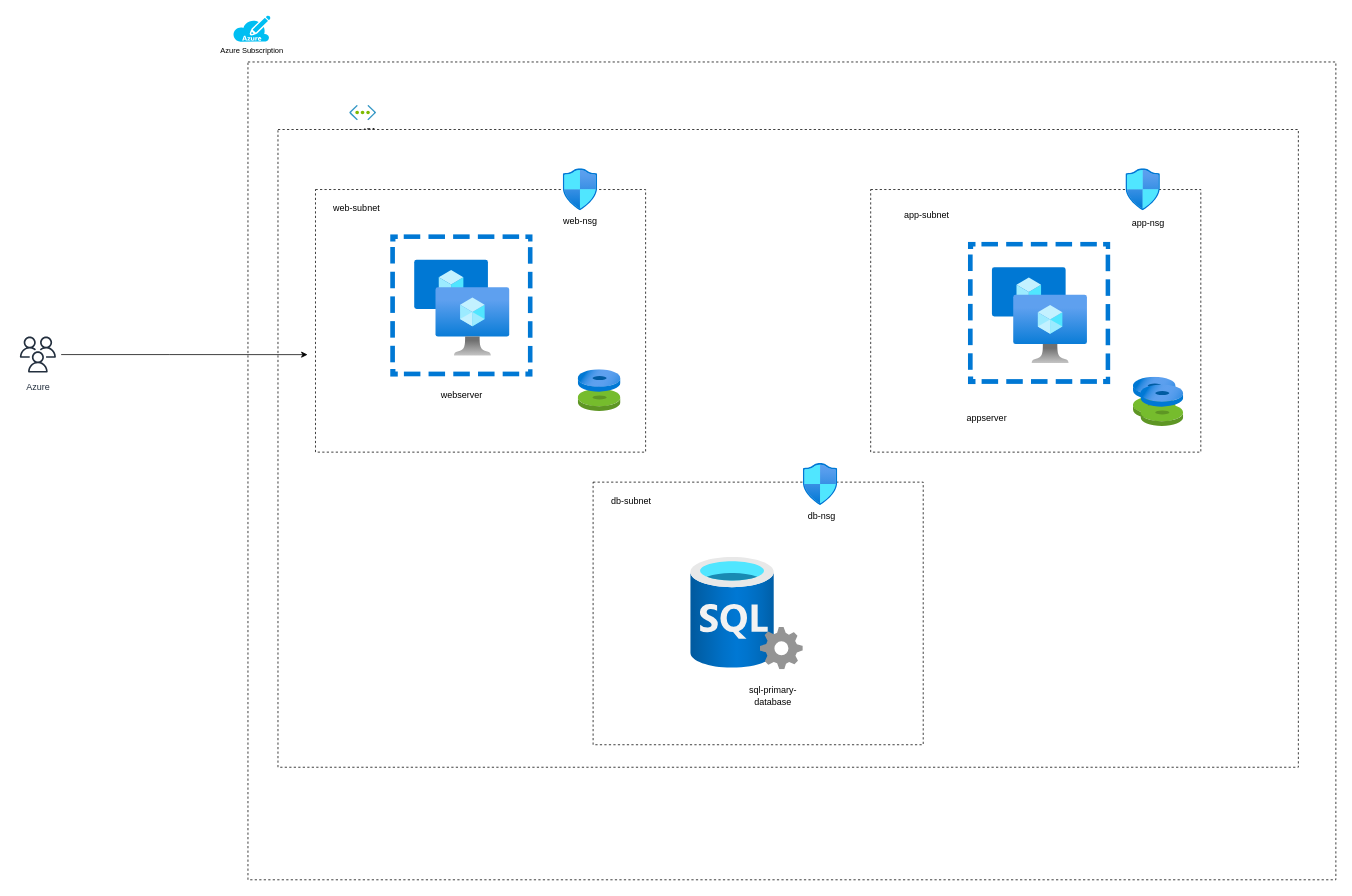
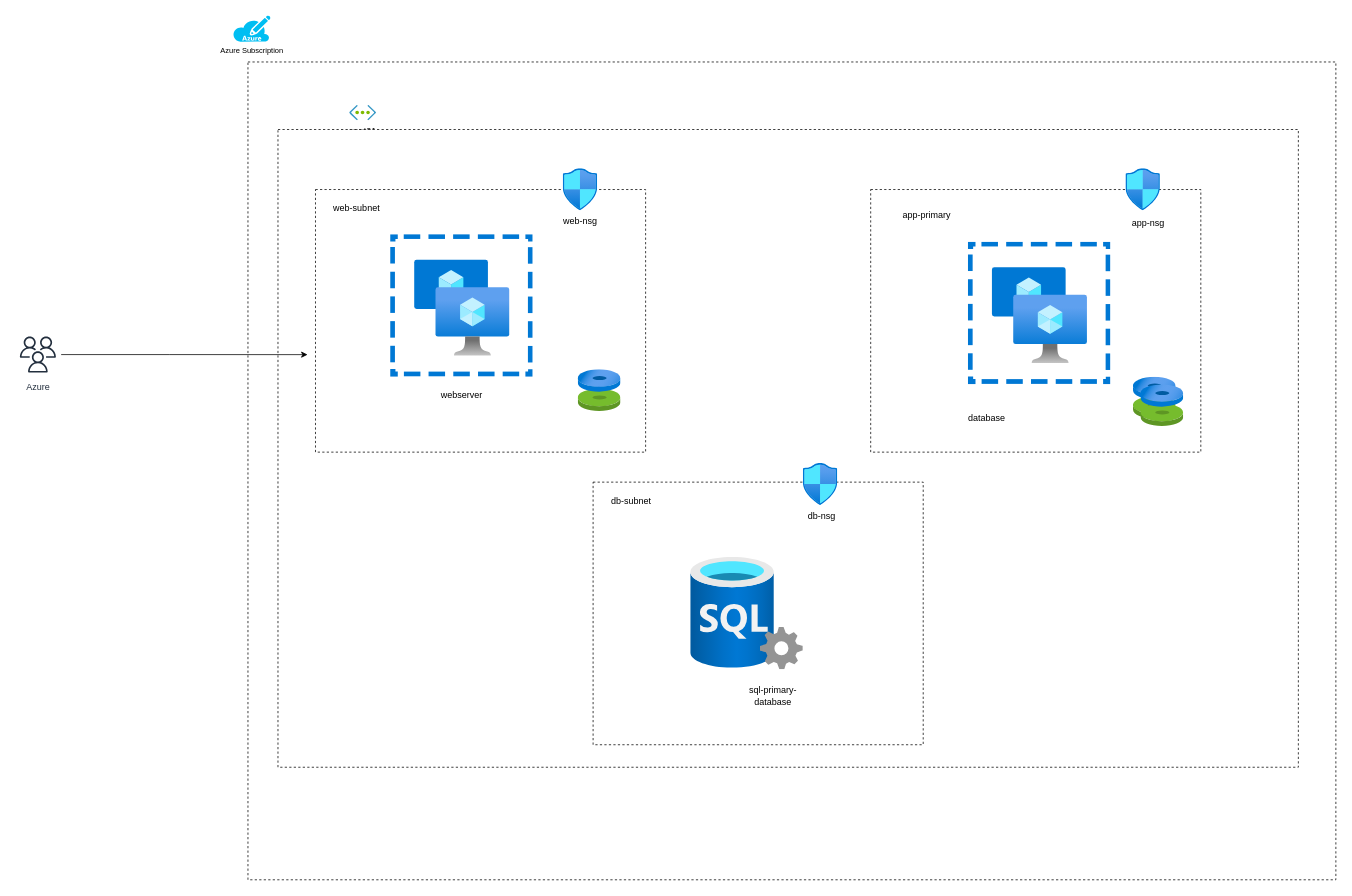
  <mxCell id="0" />
  <mxCell id="1" parent="0" />
  <mxCell id="2" value="" style="rounded=0;whiteSpace=wrap;html=1;dashed=1;labelBackgroundColor=#FFFFFF;fontSize=10;" parent="1" vertex="1"><mxGeometry x="330" y="82" width="1450" height="1090" as="geometry" /></mxCell>
  <mxCell id="3" value="" style="group" parent="1" vertex="1" connectable="0"><mxGeometry x="360" y="120" width="1342" height="750" as="geometry" /></mxCell>
  <mxCell id="4" value="vnet01" style="sketch=0;aspect=fixed;html=1;points=[];align=center;image;fontSize=12;image=img/lib/mscae/Virtual_Network.svg;" parent="3" vertex="1"><mxGeometry x="105.428" y="20" width="35.71" height="20" as="geometry" /></mxCell>
  <mxCell id="5" value="&lt;p&gt;&lt;br&gt;&lt;/p&gt;" style="text;html=1;strokeColor=none;fillColor=none;align=center;verticalAlign=middle;whiteSpace=wrap;rounded=0;dashed=1;labelBackgroundColor=#FFFFFF;fontSize=11;" parent="3" vertex="1"><mxGeometry x="184.69" y="683.12" width="167.06" height="29" as="geometry" /></mxCell>
  <mxCell id="6" value="&lt;p&gt;&lt;br&gt;&lt;/p&gt;" style="text;html=1;strokeColor=none;fillColor=none;align=center;verticalAlign=middle;whiteSpace=wrap;rounded=0;dashed=1;labelBackgroundColor=#FFFFFF;fontSize=11;" parent="3" vertex="1"><mxGeometry x="308.48" y="683.12" width="167.06" height="29" as="geometry" /></mxCell>
  <mxCell id="7" value="" style="image;aspect=fixed;html=1;points=[];align=center;fontSize=12;image=img/lib/azure2/databases/SQL_Server.svg;" vertex="1" parent="3"><mxGeometry x="590" y="620" width="130" height="130" as="geometry" /></mxCell>
  <mxCell id="8" value="db-nsg" style="text;strokeColor=none;align=center;fillColor=none;html=1;verticalAlign=middle;whiteSpace=wrap;rounded=0;" vertex="1" parent="3"><mxGeometry x="700" y="552" width="60" height="30" as="geometry" /></mxCell>
  <mxCell id="9" value="web-nsg" style="text;strokeColor=none;align=center;fillColor=none;html=1;verticalAlign=middle;whiteSpace=wrap;rounded=0;" vertex="1" parent="3"><mxGeometry x="1141" y="162" width="60" height="30" as="geometry" /></mxCell>
  <mxCell id="10" value="web-subnet" style="text;strokeColor=none;align=center;fillColor=none;html=1;verticalAlign=middle;whiteSpace=wrap;rounded=0;" vertex="1" parent="3"><mxGeometry x="810" y="142" width="90" height="30" as="geometry" /></mxCell>
  <mxCell id="11" value="db-subnet" style="text;strokeColor=none;align=center;fillColor=none;html=1;verticalAlign=middle;whiteSpace=wrap;rounded=0;" vertex="1" parent="3"><mxGeometry x="740" y="542" width="90" height="30" as="geometry" /></mxCell>
  <mxCell id="12" value="db-subnet" style="text;strokeColor=none;align=center;fillColor=none;html=1;verticalAlign=middle;whiteSpace=wrap;rounded=0;" vertex="1" parent="3"><mxGeometry x="720" y="552" width="90" height="30" as="geometry" /></mxCell>
  <mxCell id="13" value="webserver" style="text;strokeColor=none;align=center;fillColor=none;html=1;verticalAlign=middle;whiteSpace=wrap;rounded=0;" vertex="1" parent="3"><mxGeometry x="980" y="402" width="90" height="30" as="geometry" /></mxCell>
  <mxCell id="14" value="webserver" style="text;strokeColor=none;align=center;fillColor=none;html=1;verticalAlign=middle;whiteSpace=wrap;rounded=0;" vertex="1" parent="3"><mxGeometry x="980" y="402" width="90" height="30" as="geometry" /></mxCell>
  <mxCell id="15" value="Azure Subscription" style="verticalLabelPosition=bottom;html=1;verticalAlign=top;align=center;strokeColor=none;fillColor=#00BEF2;shape=mxgraph.azure.azure_subscription;dashed=1;labelBackgroundColor=#FFFFFF;fontSize=10;" parent="1" vertex="1"><mxGeometry x="310" y="20" width="50" height="35" as="geometry" /></mxCell>
  <mxCell id="16" value="" style="endArrow=none;html=1;rounded=0;entryX=0.513;entryY=0.078;entryDx=0;entryDy=0;entryPerimeter=0;exitX=0.429;exitY=0.078;exitDx=0;exitDy=0;exitPerimeter=0;" parent="1" edge="1"><mxGeometry width="50" height="50" relative="1" as="geometry"><mxPoint x="990.002" y="991.999" as="sourcePoint" /><mxPoint x="1060.032" y="991.999" as="targetPoint" /></mxGeometry></mxCell>
  <mxCell id="17" value="" style="rounded=0;whiteSpace=wrap;html=1;dashed=1;labelBackgroundColor=#FFFFFF;fontSize=10;" vertex="1" parent="1"><mxGeometry x="370" y="172" width="1360" height="850" as="geometry" /></mxCell>
  <mxCell id="18" value="" style="rounded=0;whiteSpace=wrap;html=1;dashed=1;labelBackgroundColor=#FFFFFF;fontSize=10;" vertex="1" parent="1"><mxGeometry x="420" y="252" width="440" height="350" as="geometry" /></mxCell>
  <mxCell id="19" value="" style="rounded=0;whiteSpace=wrap;html=1;dashed=1;labelBackgroundColor=#FFFFFF;fontSize=10;" vertex="1" parent="1"><mxGeometry x="1160" y="252" width="440" height="350" as="geometry" /></mxCell>
  <mxCell id="20" value="" style="rounded=0;whiteSpace=wrap;html=1;dashed=1;labelBackgroundColor=#FFFFFF;fontSize=10;" vertex="1" parent="1"><mxGeometry x="790" y="642" width="440" height="350" as="geometry" /></mxCell>
  <mxCell id="21" value="" style="image;aspect=fixed;html=1;points=[];align=center;fontSize=12;image=img/lib/azure2/networking/Network_Security_Groups.svg;" vertex="1" parent="1"><mxGeometry x="750" y="224.14" width="46" height="55.86" as="geometry" /></mxCell>
  <mxCell id="22" value="" style="image;aspect=fixed;html=1;points=[];align=center;fontSize=12;image=img/lib/azure2/networking/Network_Security_Groups.svg;" vertex="1" parent="1"><mxGeometry x="1500" y="224.14" width="46" height="55.86" as="geometry" /></mxCell>
  <mxCell id="23" value="" style="image;aspect=fixed;html=1;points=[];align=center;fontSize=12;image=img/lib/azure2/networking/Network_Security_Groups.svg;" vertex="1" parent="1"><mxGeometry x="1070" y="617" width="46" height="55.86" as="geometry" /></mxCell>
  <mxCell id="24" value="" style="image;aspect=fixed;html=1;points=[];align=center;fontSize=12;image=img/lib/azure2/compute/Availability_Sets.svg;" vertex="1" parent="1"><mxGeometry x="520" y="312" width="190" height="190" as="geometry" /></mxCell>
  <mxCell id="25" value="" style="image;aspect=fixed;html=1;points=[];align=center;fontSize=12;image=img/lib/azure2/compute/Availability_Sets.svg;" vertex="1" parent="1"><mxGeometry x="1290" y="322" width="190" height="190" as="geometry" /></mxCell>
  <mxCell id="26" value="" style="image;aspect=fixed;html=1;points=[];align=center;fontSize=12;image=img/lib/azure2/databases/SQL_Server.svg;" vertex="1" parent="1"><mxGeometry x="920" y="742" width="150" height="150" as="geometry" /></mxCell>
  <mxCell id="27" value="web-nsg" style="text;strokeColor=none;align=center;fillColor=none;html=1;verticalAlign=middle;whiteSpace=wrap;rounded=0;" vertex="1" parent="1"><mxGeometry x="743" y="280" width="60" height="30" as="geometry" /></mxCell>
  <mxCell id="28" value="app-nsg" style="text;strokeColor=none;align=center;fillColor=none;html=1;verticalAlign=middle;whiteSpace=wrap;rounded=0;" vertex="1" parent="1"><mxGeometry x="1500" y="282" width="60" height="30" as="geometry" /></mxCell>
  <mxCell id="29" value="web-subnet" style="text;strokeColor=none;align=center;fillColor=none;html=1;verticalAlign=middle;whiteSpace=wrap;rounded=0;" vertex="1" parent="1"><mxGeometry x="430" y="262" width="90" height="30" as="geometry" /></mxCell>
- <mxCell id="30" value="app-subnet" style="text;strokeColor=none;align=center;fillColor=none;html=1;verticalAlign=middle;whiteSpace=wrap;rounded=0;" vertex="1" parent="1"><mxGeometry x="1190" y="272" width="90" height="30" as="geometry" /></mxCell>
+ <mxCell id="30" value="app-primary" style="text;strokeColor=none;align=center;fillColor=none;html=1;verticalAlign=middle;whiteSpace=wrap;rounded=0;" vertex="1" parent="1"><mxGeometry x="1190" y="272" width="90" height="30" as="geometry" /></mxCell>
  <mxCell id="31" value="db-subnet" style="text;strokeColor=none;align=center;fillColor=none;html=1;verticalAlign=middle;whiteSpace=wrap;rounded=0;" vertex="1" parent="1"><mxGeometry x="796" y="652" width="90" height="30" as="geometry" /></mxCell>
  <mxCell id="32" value="db-nsg" style="text;strokeColor=none;align=center;fillColor=none;html=1;verticalAlign=middle;whiteSpace=wrap;rounded=0;" vertex="1" parent="1"><mxGeometry x="1050" y="672.86" width="90" height="30" as="geometry" /></mxCell>
  <mxCell id="33" value="" style="image;aspect=fixed;html=1;points=[];align=center;fontSize=12;image=img/lib/azure2/compute/Disks.svg;" vertex="1" parent="1"><mxGeometry x="770" y="492" width="57.0" height="56.0" as="geometry" /></mxCell>
  <mxCell id="34" value="" style="image;aspect=fixed;html=1;points=[];align=center;fontSize=12;image=img/lib/azure2/compute/Disks.svg;" vertex="1" parent="1"><mxGeometry x="1510" y="502" width="57.0" height="56.0" as="geometry" /></mxCell>
  <mxCell id="35" value="" style="image;aspect=fixed;html=1;points=[];align=center;fontSize=12;image=img/lib/azure2/compute/Disks.svg;" vertex="1" parent="1"><mxGeometry x="1520" y="512" width="57.0" height="56.0" as="geometry" /></mxCell>
  <mxCell id="36" value="webserver" style="text;strokeColor=none;align=center;fillColor=none;html=1;verticalAlign=middle;whiteSpace=wrap;rounded=0;" vertex="1" parent="1"><mxGeometry x="570" y="512" width="90" height="30" as="geometry" /></mxCell>
- <mxCell id="37" value="appserver" style="text;strokeColor=none;align=center;fillColor=none;html=1;verticalAlign=middle;whiteSpace=wrap;rounded=0;" vertex="1" parent="1"><mxGeometry x="1270" y="542" width="90" height="30" as="geometry" /></mxCell>
+ <mxCell id="37" value="database" style="text;strokeColor=none;align=center;fillColor=none;html=1;verticalAlign=middle;whiteSpace=wrap;rounded=0;" vertex="1" parent="1"><mxGeometry x="1270" y="542" width="90" height="30" as="geometry" /></mxCell>
  <mxCell id="38" value="sql-primary-database" style="text;strokeColor=none;align=center;fillColor=none;html=1;verticalAlign=middle;whiteSpace=wrap;rounded=0;" vertex="1" parent="1"><mxGeometry x="985" y="912" width="90" height="30" as="geometry" /></mxCell>
  <mxCell id="39" style="edgeStyle=orthogonalEdgeStyle;rounded=0;orthogonalLoop=1;jettySize=auto;html=1;fontSize=12;startArrow=none;startFill=0;endArrow=classic;endFill=1;sourcePerimeterSpacing=1;targetPerimeterSpacing=1;strokeColor=default;entryX=0.029;entryY=0.353;entryDx=0;entryDy=0;entryPerimeter=0;" edge="1" parent="1" source="40" target="17"><mxGeometry relative="1" as="geometry"><mxPoint x="-41" y="476" as="targetPoint" /></mxGeometry></mxCell>
  <mxCell id="40" value="Azure" style="sketch=0;outlineConnect=0;fontColor=#232F3E;gradientColor=none;strokeColor=#232F3E;fillColor=#ffffff;dashed=0;verticalLabelPosition=bottom;verticalAlign=top;align=center;html=1;fontSize=12;fontStyle=0;aspect=fixed;shape=mxgraph.aws4.resourceIcon;resIcon=mxgraph.aws4.users;labelBackgroundColor=#FFFFFF;" vertex="1" parent="1"><mxGeometry x="20" y="442" width="60" height="60" as="geometry" /></mxCell>
